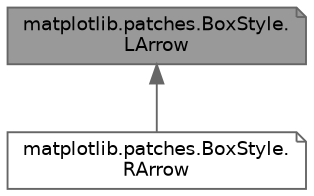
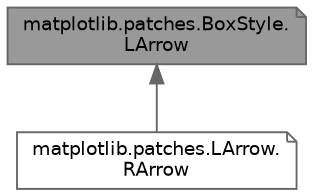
  digraph {
    node [color=gray40 fontname=Helvetica fontsize=10 shape=note style=filled]
    n1 [fillcolor=grey60 fontcolor=black height=0.2 label="matplotlib.patches.BoxStyle.\lLArrow" width=0.4]
-   n2 [fillcolor=white height=0.2 label="matplotlib.patches.BoxStyle.\lRArrow" width=0.4]
+   n2 [fillcolor=white height=0.2 label="matplotlib.patches.LArrow.\lRArrow" width=0.4]
    n1 -> n2 [color=gray40 dir=back fontname=Helvetica fontsize=10 labelfontname=Helvetica labelfontsize=10 style=solid]
  }
